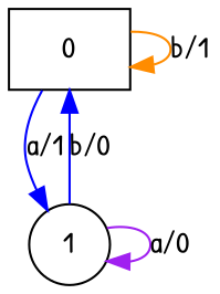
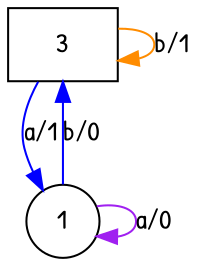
  digraph {
    fontname="Patrick Hand"
    node [fontname="Patrick Hand"]
    edge [color=blue fontname="Patrick Hand"]
-   n1 [label=0 shape=box]
+   n1 [label=3 shape=box]
    n2 [label=1 shape=circle]
    n1 -> n1 [label="b/1" color=darkorange]
    n1 -> n2 [label="a/1"]
    n2 -> n1 [label="b/0"]
    n2 -> n2 [label="a/0" color=purple]
  }
